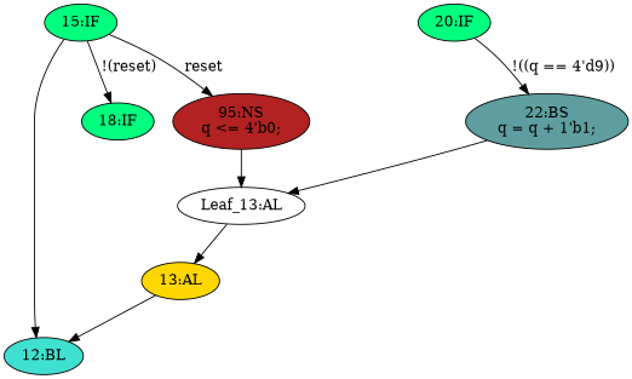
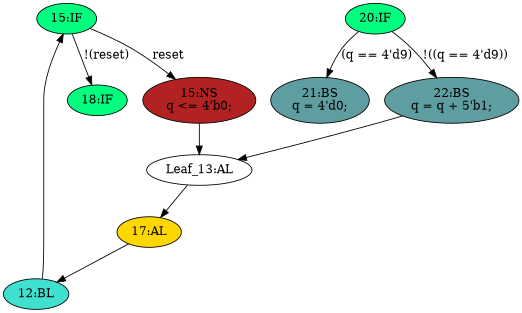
  strict digraph {
    node [fillcolor=springgreen statements="[]" style=filled typ=IfStatement]
    edge [cond="[]" lineno=None]
    n1 [ast="<pyverilog.vparser.ast.IfStatement object at 0x7fc146d16bd0>" label="15:IF"]
    n2 [ast="<pyverilog.vparser.ast.IfStatement object at 0x7fc146d63790>" label="18:IF"]
-   n3 [ast="<pyverilog.vparser.ast.NonblockingSubstitution object at 0x7fc146d16910>" fillcolor=firebrick label="95:NS\nq <= 4'b0;" statements="[<pyverilog.vparser.ast.NonblockingSubstitution object at 0x7fc146d16910>]" typ=NonblockingSubstitution]
+   n3 [ast="<pyverilog.vparser.ast.NonblockingSubstitution object at 0x7fc146d16910>" fillcolor=firebrick label="15:NS\nq <= 4'b0;" statements="[<pyverilog.vparser.ast.NonblockingSubstitution object at 0x7fc146d16910>]" typ=NonblockingSubstitution]
    n4 [def_var="['q']" label="Leaf_13:AL" fillcolor="" statements="" style="" typ=""]
-   n5 [ast="<pyverilog.vparser.ast.Always object at 0x7fc146df5390>" clk_sens=True fillcolor=gold label="13:AL" sens="['clk']" typ=Always use_var="['reset', 'q', 'slowena']"]
+   n5 [ast="<pyverilog.vparser.ast.Always object at 0x7fc146df5390>" clk_sens=True fillcolor=gold label="17:AL" sens="['clk']" typ=Always use_var="['reset', 'q', 'slowena']"]
    n6 [ast="<pyverilog.vparser.ast.IfStatement object at 0x7fc146d0ebd0>" label="20:IF"]
-   n7 [ast="<pyverilog.vparser.ast.BlockingSubstitution object at 0x7fc146d71250>" fillcolor=cadetblue label="22:BS\nq = q + 1'b1;" statements="[<pyverilog.vparser.ast.BlockingSubstitution object at 0x7fc146d71250>]" typ=BlockingSubstitution]
+   n7 [ast="<pyverilog.vparser.ast.BlockingSubstitution object at 0x7fc146d71250>" fillcolor=cadetblue label="22:BS\nq = q + 5'b1;" statements="[<pyverilog.vparser.ast.BlockingSubstitution object at 0x7fc146d71250>]" typ=BlockingSubstitution]
+   n8 [ast="<pyverilog.vparser.ast.BlockingSubstitution object at 0x7fc146d0ecd0>" fillcolor=cadetblue label="21:BS\nq = 4'd0;" statements="[<pyverilog.vparser.ast.BlockingSubstitution object at 0x7fc146d0ecd0>]" typ=BlockingSubstitution]
    n9 [ast="<pyverilog.vparser.ast.Block object at 0x7fc146df50d0>" fillcolor=turquoise label="12:BL" typ=Block]
    n1 -> n2 [cond="['reset']" label="!(reset)" lineno=15]
    n1 -> n3 [cond="['reset']" label=reset lineno=15]
    n3 -> n4
    n4 -> n5 [cond="" lineno=""]
    n5 -> n9
    n6 -> n7 [cond="['q']" label="!((q == 4'd9))" lineno=20]
+   n6 -> n8 [cond="['q']" label="(q == 4'd9)" lineno=20]
    n7 -> n4
-   n1 -> n9
+   n9 -> n1
  }
